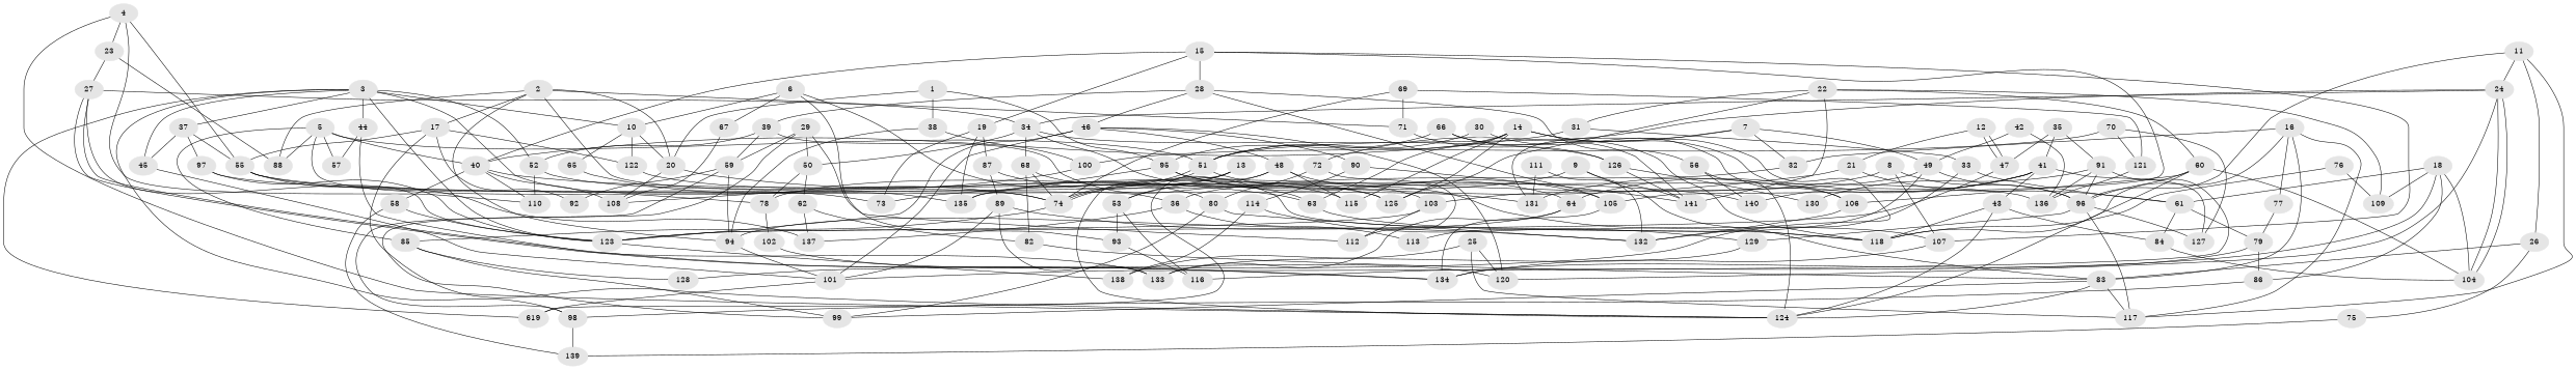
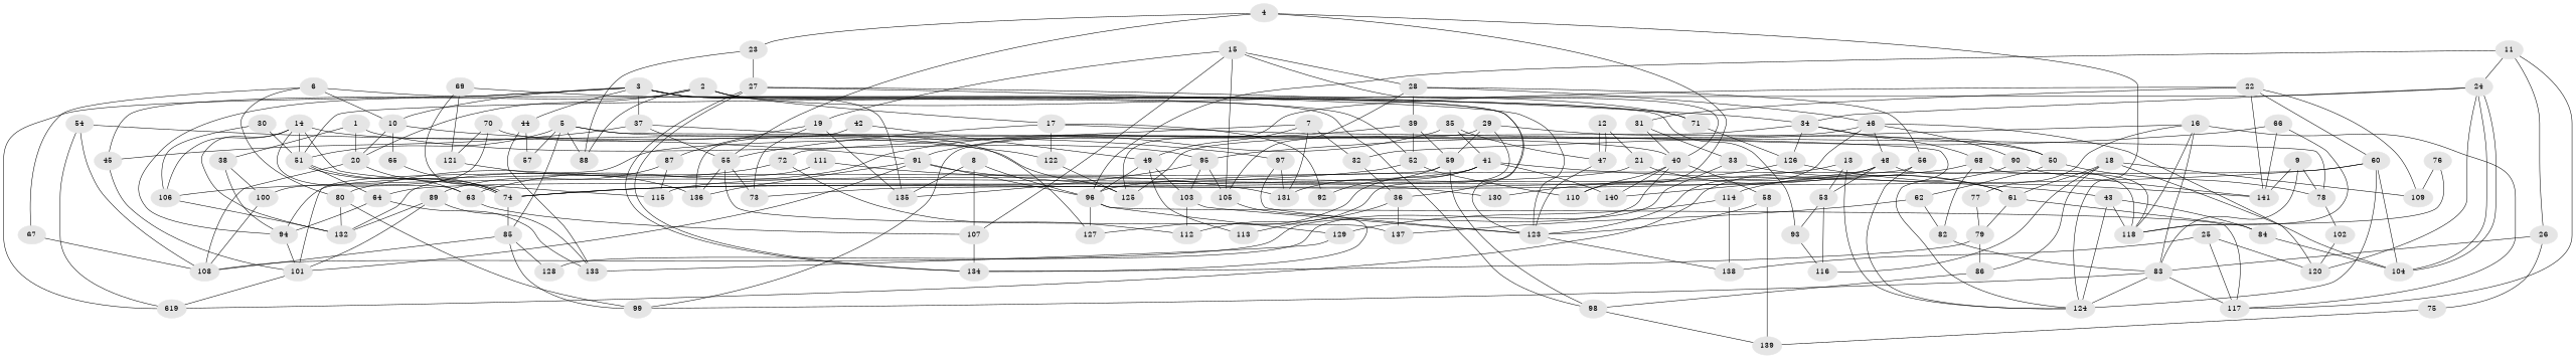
  graph {
    node [color=gray90 style=filled]
    1
    20
    38
    95
    63
    108
    94
    100
    135
    105
    103
    2
    17
    36
    71
    88
    55
    124
    122
    92
    113
    137
    126
    101
    3
    10
    37
    44
    45
    52
    98
    n32 [label=619]
    123
    65
    97
    57
    133
    110
    74
    139
    138
    4
    23
    27
    73
    136
    5
    40
    51
    78
    85
    58
    140
    64
    102
    99
    128
    6
    67
    80
    93
    132
    116
    7
    32
    49
    72
    131
    96
    112
    8
    107
    117
    127
    129
    134
    9
    83
    141
    125
    11
    24
    26
    104
    34
    120
    75
    12
    21
    47
    61
    13
    53
    14
    106
    115
    15
    19
    28
    87
    39
    46
    56
    16
    77
    118
    79
    18
    86
    109
    84
    89
    22
    31
    60
    33
    50
    68
    25
    59
    48
    90
    29
    62
    30
    82
    130
    35
    41
    91
    43
    42
    114
+   54
    66
    69
    121
    70
    76
    111
    1 -- 20
    1 -- 38
    1 -- 95
    20 -- 63
    20 -- 108
    38 -- 94
    38 -- 100
    95 -- 135
    95 -- 105
    95 -- 103
    63 -- 107
    94 -- 101
    100 -- 108
    105 -- 134
    103 -- 123
    103 -- 112
    2 -- 20
    2 -- 94
    2 -- 17
    2 -- 36
    2 -- 71
    2 -- 88
    17 -- 55
    17 -- 124
    17 -- 122
    17 -- 92
    36 -- 113
    36 -- 137
    71 -- 126
    55 -- 137
    55 -- 73
    55 -- 136
    122 -- 125
    126 -- 141
    126 -- 130
    101 -- n32
    3 -- 135
    3 -- 10
    3 -- 37
    3 -- 44
    3 -- 45
    3 -- 52
    3 -- 98
    3 -- n32
    3 -- 123
    10 -- 20
    10 -- 122
    10 -- 65
    37 -- 55
    37 -- 45
    37 -- 97
    44 -- 57
    44 -- 133
    45 -- 101
    52 -- 110
    52 -- 74
    98 -- 139
    123 -- 138
    65 -- 74
    97 -- 123
    97 -- 131
    74 -- 85
    4 -- 55
    4 -- 124
    4 -- 110
    4 -- 23
    23 -- 88
    23 -- 27
    27 -- 123
    27 -- 134
    27 -- 134
    27 -- 34
    5 -- 88
    5 -- 57
    5 -- 40
    5 -- 51
    5 -- 78
    5 -- 85
    40 -- 108
    40 -- 110
    40 -- 58
    40 -- 140
    51 -- 74
    51 -- 74
    51 -- 64
    78 -- 102
+   85 -- 108
    85 -- 99
    85 -- 128
    58 -- 123
    58 -- 139
    64 -- 94
    64 -- 133
    102 -- 120
    6 -- 10
    6 -- 67
    6 -- 80
    6 -- 93
    67 -- 108
    80 -- 99
    80 -- 132
    93 -- 116
    7 -- 32
    7 -- 49
    7 -- 72
    7 -- 131
    32 -- 36
    49 -- 103
    49 -- 113
    49 -- 96
    72 -- 80
    72 -- 112
    96 -- 117
    96 -- 127
    96 -- 129
    8 -- 135
    8 -- 96
    8 -- 107
    107 -- 134
    129 -- 133
    9 -- 78
    9 -- 83
    9 -- 141
    83 -- 124
    83 -- 99
    83 -- 117
    11 -- 96
    11 -- 117
    11 -- 24
    11 -- 26
    24 -- 51
    24 -- 104
    24 -- 104
    24 -- 34
    24 -- 120
    26 -- 83
    26 -- 75
    34 -- 126
    34 -- 125
    34 -- 50
    34 -- 68
    75 -- 139
    12 -- 21
    12 -- 47
    12 -- 47
    21 -- 73
    21 -- 61
    47 -- 123
    61 -- 79
    61 -- 84
    13 -- 124
    13 -- 74
    13 -- 53
    53 -- 93
    53 -- 116
    14 -- 63
    14 -- 51
    14 -- 132
    14 -- 125
    14 -- 106
    14 -- 115
    106 -- 132
    15 -- 105
    15 -- 40
    15 -- 107
    15 -- 19
    15 -- 28
    19 -- 135
    19 -- 73
    19 -- 87
    28 -- 105
    28 -- 39
    28 -- 46
    28 -- 56
    87 -- 115
    87 -- 89
    39 -- 63
    39 -- 52
    39 -- 59
    46 -- 101
    46 -- 123
    46 -- 120
    46 -- 48
    46 -- 90
    56 -- 124
    56 -- 140
    16 -- 32
    16 -- 117
    16 -- 83
    16 -- 77
    16 -- 118
    77 -- 79
    79 -- 134
    79 -- 86
    18 -- 116
    18 -- 104
    18 -- 61
    18 -- 86
    18 -- 109
    86 -- 98
    84 -- 104
    89 -- 101
    89 -- 133
    89 -- 132
    22 -- 141
    22 -- 125
    22 -- 109
    22 -- 31
    22 -- 60
    31 -- 40
    31 -- 33
    60 -- 124
    60 -- 96
    60 -- 104
    60 -- 106
    33 -- 128
    33 -- 61
    50 -- 78
    50 -- 62
    68 -- 74
    68 -- 118
    68 -- 82
    25 -- 138
    25 -- 117
    25 -- 120
    59 -- 94
    59 -- 92
    59 -- 98
    48 -- n32
    48 -- 53
    48 -- 115
    48 -- 118
    90 -- 141
    90 -- 114
    29 -- 99
    29 -- 112
    29 -- 50
    29 -- 59
    62 -- 137
    62 -- 82
    30 -- 51
    30 -- 106
    82 -- 83
    35 -- 47
    35 -- 41
    35 -- 91
    41 -- 140
    41 -- 64
    41 -- 131
    41 -- 127
    41 -- 43
    91 -- 101
    91 -- 136
    91 -- 96
    91 -- 130
    43 -- 124
    43 -- 118
    43 -- 84
    42 -- 136
    42 -- 49
    114 -- 138
    114 -- 129
+   54 -- 108
+   54 -- n32
+   54 -- 91
    66 -- 95
    66 -- 141
    66 -- 118
    69 -- 71
    69 -- 74
    69 -- 121
    121 -- 136
    70 -- 100
    70 -- 127
    70 -- 121
    76 -- 118
    76 -- 109
    111 -- 132
    111 -- 131
  }
